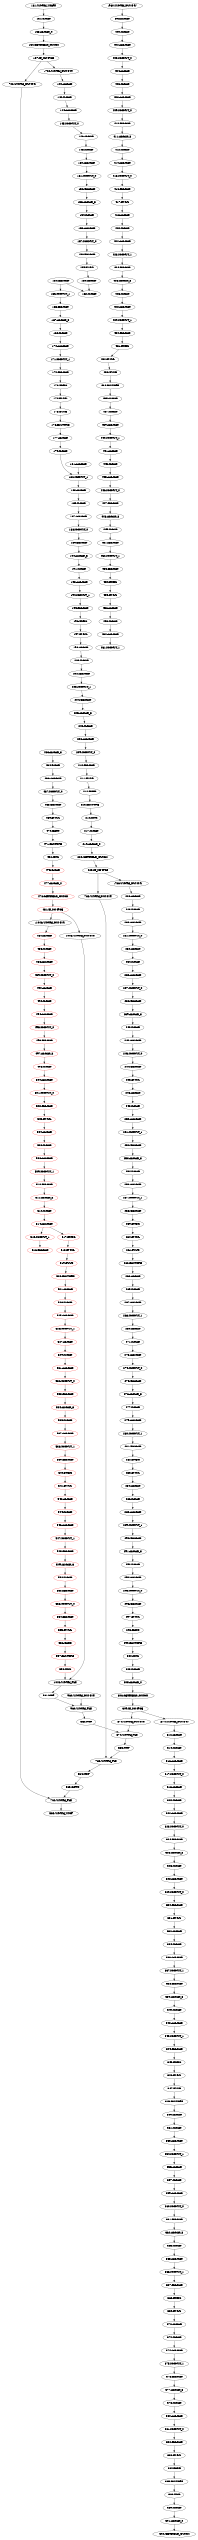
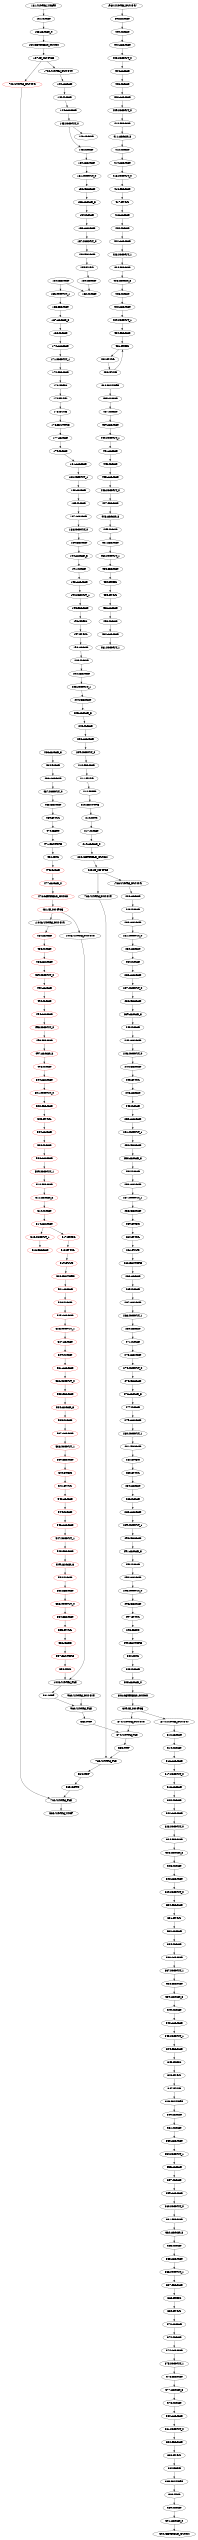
  digraph {
    "131:SYNTH_START"
    "131:ILOAD"
    "133:ALOAD_0"
    "134:GETFIELD_QUICK"
    "137:IF_ICMPGE"
-   "702:SYNTH_DUMMY"
+   "702:SYNTH_DUMMY" [color=red]
    "-702:SYNTH_DUMMY"
    "702:SYNTH_PHI"
    "140:ALOAD"
    "565:SYNTH_STOP"
    "142:ILOAD"
    "144:AALOAD"
    "145:ICONST_0"
    "146:ALOAD"
    "148:ILOAD"
    "150:AALOAD"
    "151:ICONST_0"
    "152:FALOAD"
    "153:ALOAD_3"
    "154:ILOAD"
    "156:AALOAD"
    "157:ICONST_0"
    "158:FALOAD"
    "159:FMUL"
    "160:ALOAD"
    "162:ILOAD"
    "164:AALOAD"
    "165:ICONST_1"
    "166:FALOAD"
    "167:ALOAD_3"
    "168:ILOAD"
    "170:AALOAD"
    "171:ICONST_1"
    "172:FALOAD"
    "173:FNEG"
    "174:FMUL"
    "175:FSUB"
    "176:FASTORE"
    "177:ALOAD"
    "179:ILOAD"
    "181:AALOAD"
    "182:ICONST_1"
    "183:ALOAD"
    "185:ILOAD"
    "187:AALOAD"
    "188:ICONST_0"
    "189:FALOAD"
    "190:ALOAD_3"
    "191:ILOAD"
    "193:AALOAD"
    "194:ICONST_1"
    "195:FALOAD"
    "196:FNEG"
    "197:FMUL"
    "198:ALOAD"
    "200:ILOAD"
    "202:AALOAD"
    "203:ICONST_1"
    "204:FALOAD"
    "205:ALOAD_3"
    "206:ILOAD"
    "208:AALOAD"
    "209:ICONST_0"
    "210:FALOAD"
    "211:FMUL"
    "212:FADD"
    n67 [label="613:FASTORE"]
    "214:IINC"
    "217:ILOAD"
    "219:ALOAD_0"
    "220:GETFIELD_QUICK"
    "223:IF_ICMPGE"
    "788:SYNTH_DUMMY"
    "-788:SYNTH_DUMMY"
    "788:SYNTH_PHI"
    "226:ALOAD"
    "564:NOP"
    "228:ILOAD"
    "565:GOTO"
    "230:AALOAD"
    "231:ICONST_0"
    "232:ALOAD"
    "234:ILOAD"
    "236:AALOAD"
    "237:ICONST_0"
    "238:FALOAD"
    "239:ALOAD_3"
    "240:ILOAD"
    "242:AALOAD"
    "243:ICONST_0"
    "244:FALOAD"
    "245:FMUL"
    "246:ALOAD"
    "248:ILOAD"
    "250:AALOAD"
    "251:ICONST_1"
    "252:FALOAD"
    "253:ALOAD_3"
    "254:ILOAD"
    "256:AALOAD"
    "257:ICONST_1"
    "258:FALOAD"
    "259:FNEG"
    "260:FMUL"
    "261:FSUB"
    "262:FASTORE"
    "263:ALOAD"
    "265:ILOAD"
    "267:AALOAD"
    "268:ICONST_1"
    "269:ALOAD"
    "271:ILOAD"
    "273:AALOAD"
    "274:ICONST_0"
    "275:FALOAD"
    "276:ALOAD_3"
    "277:ILOAD"
    "279:AALOAD"
    "280:ICONST_1"
    "281:FALOAD"
    "282:FNEG"
    "283:FMUL"
    "284:ALOAD"
    "286:ILOAD"
    "288:AALOAD"
    "289:ICONST_1"
    "290:FALOAD"
    "291:ALOAD_3"
    "292:ILOAD"
    "294:AALOAD"
    "295:ICONST_0"
    "296:FALOAD"
    "297:FMUL"
    "298:FADD"
    "299:FASTORE"
    "300:IINC"
    "303:ILOAD"
    "305:ALOAD_0"
    "306:GETFIELD_QUICK"
    "309:IF_ICMPGE"
    "874:SYNTH_DUMMY"
    "-874:SYNTH_DUMMY"
    "874:SYNTH_PHI"
    "312:ALOAD"
    "563:NOP"
    "314:ILOAD"
    "316:AALOAD"
    "317:ICONST_0"
    "318:ALOAD"
    "320:ILOAD"
    "322:AALOAD"
    "323:ICONST_0"
    "324:FALOAD"
    "325:ALOAD_3"
    "326:ILOAD"
    "328:AALOAD"
    "329:ICONST_0"
    "330:FALOAD"
    "331:FMUL"
    "332:ALOAD"
    "334:ILOAD"
    "336:AALOAD"
    "337:ICONST_1"
    "338:FALOAD"
    "339:ALOAD_3"
    "340:ILOAD"
    "342:AALOAD"
    "343:ICONST_1"
    "344:FALOAD"
    "345:FNEG"
    "346:FMUL"
    "347:FSUB"
    "348:FASTORE"
    "349:ALOAD"
    "351:ILOAD"
    "353:AALOAD"
    "354:ICONST_1"
    "355:ALOAD"
    "357:ILOAD"
    "359:AALOAD"
    "360:ICONST_0"
    "361:FALOAD"
    "362:ALOAD_3"
    "363:ILOAD"
    "365:AALOAD"
    "366:ICONST_1"
    "367:FALOAD"
    "368:FNEG"
    "369:FMUL"
    "370:ALOAD"
    "372:ILOAD"
    "374:AALOAD"
    "375:ICONST_1"
    "376:FALOAD"
    "377:ALOAD_3"
    "378:ILOAD"
    "380:AALOAD"
    "381:ICONST_0"
    "382:FALOAD"
    "383:FMUL"
    "384:FADD"
    "385:FASTORE"
    "386:IINC"
    "389:ILOAD"
    "391:ALOAD_0"
    "392:GETFIELD_QUICK"
    "960:SYNTH_DUMMY"
    "960:SYNTH_PHI"
    "-960:SYNTH_DUMMY"
    "398:ALOAD"
    "562:NOP"
    "400:ILOAD"
    "402:AALOAD"
    "403:ICONST_0"
    "404:ALOAD"
    "406:ILOAD"
    "408:AALOAD"
    "409:ICONST_0"
    "410:FALOAD"
    "411:ALOAD_3"
    "412:ILOAD"
    "414:AALOAD"
    "415:ICONST_0"
    "416:FALOAD"
    "417:FMUL"
    "418:ALOAD"
    "420:ILOAD"
    "422:AALOAD"
    "423:ICONST_1"
    "424:FALOAD"
    "425:ALOAD_3"
    "426:ILOAD"
    "428:AALOAD"
    "429:ICONST_1"
    "430:FALOAD"
    "431:FNEG"
    "432:FMUL"
    "433:FSUB"
    "434:FASTORE"
    "435:ALOAD"
    "437:ILOAD"
    "439:AALOAD"
    "440:ICONST_1"
    "441:ALOAD"
    "443:ILOAD"
    "445:AALOAD"
    "446:ICONST_0"
    "447:FALOAD"
    "448:ALOAD_3"
    "449:ILOAD"
    "451:AALOAD"
    "452:ICONST_1"
    "453:FALOAD"
    "454:FNEG"
    "455:FMUL"
    "456:ALOAD"
    "458:ILOAD"
    "460:AALOAD"
    "461:ICONST_1"
    "463:ALOAD_3"
    "464:ILOAD"
    "466:AALOAD"
    "467:ICONST_0"
    "468:FALOAD"
    "469:FMUL"
    "470:FADD"
    "471:FASTORE"
    n268 [label="452:IINC"]
    "475:ILOAD" [color=red]
    "477:ALOAD_0" [color=red]
    "478:GETFIELD_QUICK" [color=red]
    "481:IF_ICMPGE" [color=red]
    "1046:SYNTH_DUMMY"
    "-1046:SYNTH_DUMMY"
    "1046:SYNTH_PHI"
    "484:ALOAD" [color=red]
    "561:NOP"
    "486:ILOAD" [color=red]
    "488:AALOAD" [color=red]
    "489:ICONST_0" [color=red]
    "490:ALOAD" [color=red]
    "492:ILOAD" [color=red]
    "494:AALOAD" [color=red]
    "495:ICONST_0" [color=red]
    "496:FALOAD" [color=red]
    "497:ALOAD_3" [color=red]
    "498:ILOAD" [color=red]
    "500:AALOAD" [color=red]
    "501:ICONST_0" [color=red]
    "502:FALOAD" [color=red]
    "503:FMUL" [color=red]
    "504:ALOAD" [color=red]
    "506:ILOAD" [color=red]
    "508:AALOAD" [color=red]
    "509:ICONST_1" [color=red]
    "510:FALOAD" [color=red]
    "511:ALOAD_3" [color=red]
    "512:ILOAD" [color=red]
    "514:AALOAD" [color=red]
    "515:ICONST_1" [color=red]
    "517:FNEG" [color=red]
    "516:FALOAD" [color=red]
    "518:FMUL" [color=red]
    "519:FSUB" [color=red]
    "520:FASTORE" [color=red]
    "521:ALOAD" [color=red]
    "523:ILOAD" [color=red]
    "525:AALOAD" [color=red]
    "526:ICONST_1" [color=red]
    "527:ALOAD" [color=red]
    "529:ILOAD" [color=red]
    "531:AALOAD" [color=red]
    "532:ICONST_0" [color=red]
    "533:FALOAD" [color=red]
    "534:ALOAD_3" [color=red]
    "535:ILOAD" [color=red]
    "537:AALOAD" [color=red]
    "538:ICONST_1" [color=red]
    "539:FALOAD" [color=red]
    "540:FNEG" [color=red]
    "541:FMUL" [color=red]
    "542:ALOAD" [color=red]
    "544:ILOAD" [color=red]
    "546:AALOAD" [color=red]
    "547:ICONST_1" [color=red]
    "548:FALOAD" [color=red]
    "549:ALOAD_3" [color=red]
    "550:ILOAD" [color=red]
    "552:AALOAD" [color=red]
    "553:ICONST_0" [color=red]
    "554:FALOAD" [color=red]
    "555:FMUL" [color=red]
    "556:FADD" [color=red]
    "557:FASTORE" [color=red]
    "558:IINC" [color=red]
    "131:SYNTH_START" -> "131:ILOAD"
    "131:ILOAD" -> "133:ALOAD_0"
    "133:ALOAD_0" -> "134:GETFIELD_QUICK"
    "134:GETFIELD_QUICK" -> "137:IF_ICMPGE"
    "137:IF_ICMPGE" -> "702:SYNTH_DUMMY"
    "137:IF_ICMPGE" -> "-702:SYNTH_DUMMY"
    "702:SYNTH_DUMMY" -> "702:SYNTH_PHI"
    "-702:SYNTH_DUMMY" -> "140:ALOAD"
    "702:SYNTH_PHI" -> "565:SYNTH_STOP"
    "140:ALOAD" -> "142:ILOAD"
    "142:ILOAD" -> "144:AALOAD"
    "144:AALOAD" -> "145:ICONST_0"
    "145:ICONST_0" -> "146:ALOAD"
-   "146:ALOAD" -> "148:ILOAD"
+   "145:ICONST_0" -> "148:ILOAD"
    "148:ILOAD" -> "150:AALOAD"
    "150:AALOAD" -> "151:ICONST_0"
    "151:ICONST_0" -> "152:FALOAD"
    "152:FALOAD" -> "153:ALOAD_3"
    "153:ALOAD_3" -> "154:ILOAD"
    "154:ILOAD" -> "156:AALOAD"
    "156:AALOAD" -> "157:ICONST_0"
    "157:ICONST_0" -> "158:FALOAD"
    "158:FALOAD" -> "159:FMUL"
    "159:FMUL" -> "160:ALOAD"
    "160:ALOAD" -> "162:ILOAD"
    "164:AALOAD" -> "162:ILOAD"
    "164:AALOAD" -> "165:ICONST_1"
    "165:ICONST_1" -> "166:FALOAD"
    "166:FALOAD" -> "167:ALOAD_3"
    "167:ALOAD_3" -> "168:ILOAD"
    "168:ILOAD" -> "170:AALOAD"
    "170:AALOAD" -> "171:ICONST_1"
    "171:ICONST_1" -> "172:FALOAD"
    "172:FALOAD" -> "173:FNEG"
    "173:FNEG" -> "174:FMUL"
    "174:FMUL" -> "175:FSUB"
    "175:FSUB" -> "176:FASTORE"
    "176:FASTORE" -> "177:ALOAD"
    "177:ALOAD" -> "179:ILOAD"
-   "179:ILOAD" -> "182:ICONST_1"
+   "179:ILOAD" -> "181:AALOAD"
    "181:AALOAD" -> "182:ICONST_1"
    "182:ICONST_1" -> "183:ALOAD"
    "183:ALOAD" -> "185:ILOAD"
    "185:ILOAD" -> "187:AALOAD"
    "187:AALOAD" -> "188:ICONST_0"
    "188:ICONST_0" -> "189:FALOAD"
    "189:FALOAD" -> "190:ALOAD_3"
    "190:ALOAD_3" -> "191:ILOAD"
    "191:ILOAD" -> "193:AALOAD"
    "193:AALOAD" -> "194:ICONST_1"
    "194:ICONST_1" -> "195:FALOAD"
    "195:FALOAD" -> "196:FNEG"
    "196:FNEG" -> "197:FMUL"
    "197:FMUL" -> "198:ALOAD"
    "198:ALOAD" -> "200:ILOAD"
    "200:ILOAD" -> "202:AALOAD"
    "202:AALOAD" -> "203:ICONST_1"
    "203:ICONST_1" -> "204:FALOAD"
    "204:FALOAD" -> "205:ALOAD_3"
    "205:ALOAD_3" -> "206:ILOAD"
    "206:ILOAD" -> "208:AALOAD"
    "208:AALOAD" -> "209:ICONST_0"
    "209:ICONST_0" -> "210:FALOAD"
    "210:FALOAD" -> "211:FMUL"
    "211:FMUL" -> "212:FADD"
    "212:FADD" -> n67
    n67 -> "214:IINC"
    "214:IINC" -> "217:ILOAD"
    "217:ILOAD" -> "219:ALOAD_0"
    "219:ALOAD_0" -> "220:GETFIELD_QUICK"
    "220:GETFIELD_QUICK" -> "223:IF_ICMPGE"
    "223:IF_ICMPGE" -> "788:SYNTH_DUMMY"
    "223:IF_ICMPGE" -> "-788:SYNTH_DUMMY"
    "788:SYNTH_DUMMY" -> "788:SYNTH_PHI"
    "-788:SYNTH_DUMMY" -> "226:ALOAD"
    "788:SYNTH_PHI" -> "564:NOP"
    "226:ALOAD" -> "228:ILOAD"
    "564:NOP" -> "565:GOTO"
    "228:ILOAD" -> "230:AALOAD"
    "565:GOTO" -> "702:SYNTH_PHI"
    "230:AALOAD" -> "231:ICONST_0"
    "231:ICONST_0" -> "232:ALOAD"
    "232:ALOAD" -> "234:ILOAD"
    "234:ILOAD" -> "236:AALOAD"
    "236:AALOAD" -> "237:ICONST_0"
    "237:ICONST_0" -> "238:FALOAD"
    "238:FALOAD" -> "239:ALOAD_3"
    "239:ALOAD_3" -> "240:ILOAD"
    "240:ILOAD" -> "242:AALOAD"
    "242:AALOAD" -> "243:ICONST_0"
    "243:ICONST_0" -> "244:FALOAD"
    "244:FALOAD" -> "245:FMUL"
    "245:FMUL" -> "246:ALOAD"
    "246:ALOAD" -> "248:ILOAD"
    "248:ILOAD" -> "250:AALOAD"
    "250:AALOAD" -> "251:ICONST_1"
    "251:ICONST_1" -> "252:FALOAD"
    "252:FALOAD" -> "253:ALOAD_3"
    "253:ALOAD_3" -> "254:ILOAD"
    "254:ILOAD" -> "256:AALOAD"
    "256:AALOAD" -> "257:ICONST_1"
    "257:ICONST_1" -> "258:FALOAD"
    "258:FALOAD" -> "259:FNEG"
    "259:FNEG" -> "260:FMUL"
    "260:FMUL" -> "261:FSUB"
    "261:FSUB" -> "262:FASTORE"
    "262:FASTORE" -> "263:ALOAD"
    "263:ALOAD" -> "265:ILOAD"
    "265:ILOAD" -> "267:AALOAD"
    "267:AALOAD" -> "268:ICONST_1"
    "268:ICONST_1" -> "269:ALOAD"
    "269:ALOAD" -> "271:ILOAD"
    "271:ILOAD" -> "273:AALOAD"
    "273:AALOAD" -> "274:ICONST_0"
    "274:ICONST_0" -> "275:FALOAD"
    "275:FALOAD" -> "276:ALOAD_3"
    "276:ALOAD_3" -> "277:ILOAD"
    "277:ILOAD" -> "279:AALOAD"
    "279:AALOAD" -> "280:ICONST_1"
    "280:ICONST_1" -> "281:FALOAD"
    "281:FALOAD" -> "282:FNEG"
    "282:FNEG" -> "283:FMUL"
    "283:FMUL" -> "284:ALOAD"
    "284:ALOAD" -> "286:ILOAD"
    "286:ILOAD" -> "288:AALOAD"
    "288:AALOAD" -> "289:ICONST_1"
    "289:ICONST_1" -> "290:FALOAD"
    "290:FALOAD" -> "291:ALOAD_3"
    "291:ALOAD_3" -> "292:ILOAD"
    "292:ILOAD" -> "294:AALOAD"
    "294:AALOAD" -> "295:ICONST_0"
    "295:ICONST_0" -> "296:FALOAD"
    "296:FALOAD" -> "297:FMUL"
    "297:FMUL" -> "298:FADD"
    "298:FADD" -> "299:FASTORE"
    "299:FASTORE" -> "300:IINC"
    "300:IINC" -> "303:ILOAD"
    "303:ILOAD" -> "305:ALOAD_0"
    "305:ALOAD_0" -> "306:GETFIELD_QUICK"
    "306:GETFIELD_QUICK" -> "309:IF_ICMPGE"
    "309:IF_ICMPGE" -> "874:SYNTH_DUMMY"
    "309:IF_ICMPGE" -> "-874:SYNTH_DUMMY"
    "874:SYNTH_DUMMY" -> "874:SYNTH_PHI"
    "-874:SYNTH_DUMMY" -> "312:ALOAD"
    "874:SYNTH_PHI" -> "563:NOP"
    "312:ALOAD" -> "314:ILOAD"
    "563:NOP" -> "788:SYNTH_PHI"
    "314:ILOAD" -> "316:AALOAD"
    "316:AALOAD" -> "317:ICONST_0"
    "317:ICONST_0" -> "318:ALOAD"
    "318:ALOAD" -> "320:ILOAD"
    "320:ILOAD" -> "322:AALOAD"
    "322:AALOAD" -> "323:ICONST_0"
    "323:ICONST_0" -> "324:FALOAD"
    "324:FALOAD" -> "325:ALOAD_3"
    "325:ALOAD_3" -> "326:ILOAD"
    "326:ILOAD" -> "328:AALOAD"
    "328:AALOAD" -> "329:ICONST_0"
    "329:ICONST_0" -> "330:FALOAD"
    "330:FALOAD" -> "331:FMUL"
    "331:FMUL" -> "332:ALOAD"
    "332:ALOAD" -> "334:ILOAD"
    "334:ILOAD" -> "336:AALOAD"
    "336:AALOAD" -> "337:ICONST_1"
    "337:ICONST_1" -> "338:FALOAD"
    "338:FALOAD" -> "339:ALOAD_3"
    "339:ALOAD_3" -> "340:ILOAD"
    "340:ILOAD" -> "342:AALOAD"
    "342:AALOAD" -> "343:ICONST_1"
    "343:ICONST_1" -> "344:FALOAD"
    "344:FALOAD" -> "345:FNEG"
    "345:FNEG" -> "346:FMUL"
    "346:FMUL" -> "347:FSUB"
    "347:FSUB" -> "348:FASTORE"
    "348:FASTORE" -> "349:ALOAD"
    "349:ALOAD" -> "351:ILOAD"
    "351:ILOAD" -> "353:AALOAD"
    "353:AALOAD" -> "354:ICONST_1"
    "354:ICONST_1" -> "355:ALOAD"
    "355:ALOAD" -> "357:ILOAD"
    "357:ILOAD" -> "359:AALOAD"
    "359:AALOAD" -> "360:ICONST_0"
    "360:ICONST_0" -> "361:FALOAD"
    "361:FALOAD" -> "362:ALOAD_3"
    "362:ALOAD_3" -> "363:ILOAD"
    "363:ILOAD" -> "365:AALOAD"
    "365:AALOAD" -> "366:ICONST_1"
    "366:ICONST_1" -> "367:FALOAD"
    "367:FALOAD" -> "368:FNEG"
    "368:FNEG" -> "369:FMUL"
    "369:FMUL" -> "370:ALOAD"
    "370:ALOAD" -> "372:ILOAD"
    "372:ILOAD" -> "374:AALOAD"
    "374:AALOAD" -> "375:ICONST_1"
    "375:ICONST_1" -> "376:FALOAD"
    "376:FALOAD" -> "377:ALOAD_3"
    "377:ALOAD_3" -> "378:ILOAD"
    "378:ILOAD" -> "380:AALOAD"
    "380:AALOAD" -> "381:ICONST_0"
    "381:ICONST_0" -> "382:FALOAD"
    "382:FALOAD" -> "383:FMUL"
    "383:FMUL" -> "384:FADD"
    "384:FADD" -> "385:FASTORE"
    "385:FASTORE" -> "386:IINC"
    "386:IINC" -> "389:ILOAD"
    "389:ILOAD" -> "391:ALOAD_0"
    "391:ALOAD_0" -> "392:GETFIELD_QUICK"
    "960:SYNTH_DUMMY" -> "960:SYNTH_PHI"
    "960:SYNTH_PHI" -> "562:NOP"
    "-960:SYNTH_DUMMY" -> "398:ALOAD"
    "398:ALOAD" -> "400:ILOAD"
    "562:NOP" -> "874:SYNTH_PHI"
    "400:ILOAD" -> "402:AALOAD"
    "402:AALOAD" -> "403:ICONST_0"
    "403:ICONST_0" -> "404:ALOAD"
    "404:ALOAD" -> "406:ILOAD"
    "406:ILOAD" -> "408:AALOAD"
    "408:AALOAD" -> "409:ICONST_0"
    "409:ICONST_0" -> "410:FALOAD"
    "410:FALOAD" -> "411:ALOAD_3"
    "411:ALOAD_3" -> "412:ILOAD"
    "412:ILOAD" -> "414:AALOAD"
    "414:AALOAD" -> "415:ICONST_0"
    "415:ICONST_0" -> "416:FALOAD"
    "416:FALOAD" -> "417:FMUL"
    "417:FMUL" -> "418:ALOAD"
    "418:ALOAD" -> "420:ILOAD"
    "420:ILOAD" -> "422:AALOAD"
    "422:AALOAD" -> "423:ICONST_1"
    "423:ICONST_1" -> "424:FALOAD"
    "424:FALOAD" -> "425:ALOAD_3"
    "425:ALOAD_3" -> "426:ILOAD"
    "426:ILOAD" -> "428:AALOAD"
    "428:AALOAD" -> "429:ICONST_1"
    "429:ICONST_1" -> "430:FALOAD"
    "430:FALOAD" -> "431:FNEG"
    "431:FNEG" -> "432:FMUL"
    "432:FMUL" -> "433:FSUB"
-   "433:FSUB" -> "434:FASTORE"
+   "433:FSUB" -> "431:FNEG"
    "434:FASTORE" -> "435:ALOAD"
    "435:ALOAD" -> "437:ILOAD"
    "437:ILOAD" -> "439:AALOAD"
    "439:AALOAD" -> "440:ICONST_1"
    "440:ICONST_1" -> "441:ALOAD"
    "441:ALOAD" -> "443:ILOAD"
    "443:ILOAD" -> "445:AALOAD"
    "445:AALOAD" -> "446:ICONST_0"
    "446:ICONST_0" -> "447:FALOAD"
    "447:FALOAD" -> "448:ALOAD_3"
    "448:ALOAD_3" -> "449:ILOAD"
    "449:ILOAD" -> "451:AALOAD"
    "451:AALOAD" -> "452:ICONST_1"
    "452:ICONST_1" -> "453:FALOAD"
    "453:FALOAD" -> "454:FNEG"
    "454:FNEG" -> "455:FMUL"
    "455:FMUL" -> "456:ALOAD"
    "456:ALOAD" -> "458:ILOAD"
    "458:ILOAD" -> "460:AALOAD"
    "460:AALOAD" -> "461:ICONST_1"
    "463:ALOAD_3" -> "464:ILOAD"
    "464:ILOAD" -> "466:AALOAD"
    "466:AALOAD" -> "467:ICONST_0"
    "467:ICONST_0" -> "468:FALOAD"
    "468:FALOAD" -> "469:FMUL"
    "469:FMUL" -> "470:FADD"
    "470:FADD" -> "471:FASTORE"
    "471:FASTORE" -> n268
    n268 -> "475:ILOAD"
    "475:ILOAD" -> "477:ALOAD_0"
    "477:ALOAD_0" -> "478:GETFIELD_QUICK"
    "478:GETFIELD_QUICK" -> "481:IF_ICMPGE"
    "481:IF_ICMPGE" -> "1046:SYNTH_DUMMY"
    "481:IF_ICMPGE" -> "-1046:SYNTH_DUMMY"
    "1046:SYNTH_DUMMY" -> "1046:SYNTH_PHI"
    "-1046:SYNTH_DUMMY" -> "484:ALOAD"
    "1046:SYNTH_PHI" -> "561:NOP"
    "484:ALOAD" -> "486:ILOAD"
    "561:NOP" -> "960:SYNTH_PHI"
    "486:ILOAD" -> "488:AALOAD"
    "488:AALOAD" -> "489:ICONST_0"
    "489:ICONST_0" -> "490:ALOAD"
    "490:ALOAD" -> "492:ILOAD"
    "492:ILOAD" -> "494:AALOAD"
    "494:AALOAD" -> "495:ICONST_0"
    "495:ICONST_0" -> "496:FALOAD"
    "496:FALOAD" -> "497:ALOAD_3"
    "497:ALOAD_3" -> "498:ILOAD"
    "498:ILOAD" -> "500:AALOAD"
    "500:AALOAD" -> "501:ICONST_0"
    "501:ICONST_0" -> "502:FALOAD"
    "502:FALOAD" -> "503:FMUL"
    "503:FMUL" -> "504:ALOAD"
    "504:ALOAD" -> "506:ILOAD"
    "506:ILOAD" -> "508:AALOAD"
    "508:AALOAD" -> "509:ICONST_1"
    "509:ICONST_1" -> "510:FALOAD"
    "510:FALOAD" -> "511:ALOAD_3"
    "511:ALOAD_3" -> "512:ILOAD"
    "512:ILOAD" -> "514:AALOAD"
    "514:AALOAD" -> "515:ICONST_1"
    "514:AALOAD" -> "517:FNEG"
    "515:ICONST_1" -> "516:FALOAD"
    "517:FNEG" -> "518:FMUL"
    "518:FMUL" -> "519:FSUB"
    "519:FSUB" -> "520:FASTORE"
    "520:FASTORE" -> "521:ALOAD"
    "521:ALOAD" -> "523:ILOAD"
    "523:ILOAD" -> "525:AALOAD"
    "525:AALOAD" -> "526:ICONST_1"
    "526:ICONST_1" -> "527:ALOAD"
    "527:ALOAD" -> "529:ILOAD"
    "529:ILOAD" -> "531:AALOAD"
    "531:AALOAD" -> "532:ICONST_0"
    "532:ICONST_0" -> "533:FALOAD"
    "533:FALOAD" -> "534:ALOAD_3"
    "534:ALOAD_3" -> "535:ILOAD"
    "535:ILOAD" -> "537:AALOAD"
    "537:AALOAD" -> "538:ICONST_1"
    "538:ICONST_1" -> "539:FALOAD"
    "539:FALOAD" -> "540:FNEG"
    "540:FNEG" -> "541:FMUL"
    "541:FMUL" -> "542:ALOAD"
    "542:ALOAD" -> "544:ILOAD"
    "544:ILOAD" -> "546:AALOAD"
    "546:AALOAD" -> "547:ICONST_1"
    "547:ICONST_1" -> "548:FALOAD"
    "548:FALOAD" -> "549:ALOAD_3"
    "549:ALOAD_3" -> "550:ILOAD"
    "550:ILOAD" -> "552:AALOAD"
    "552:AALOAD" -> "553:ICONST_0"
    "553:ICONST_0" -> "554:FALOAD"
    "554:FALOAD" -> "555:FMUL"
    "555:FMUL" -> "556:FADD"
    "556:FADD" -> "557:FASTORE"
    "557:FASTORE" -> "558:IINC"
    "558:IINC" -> "1046:SYNTH_PHI"
  }
